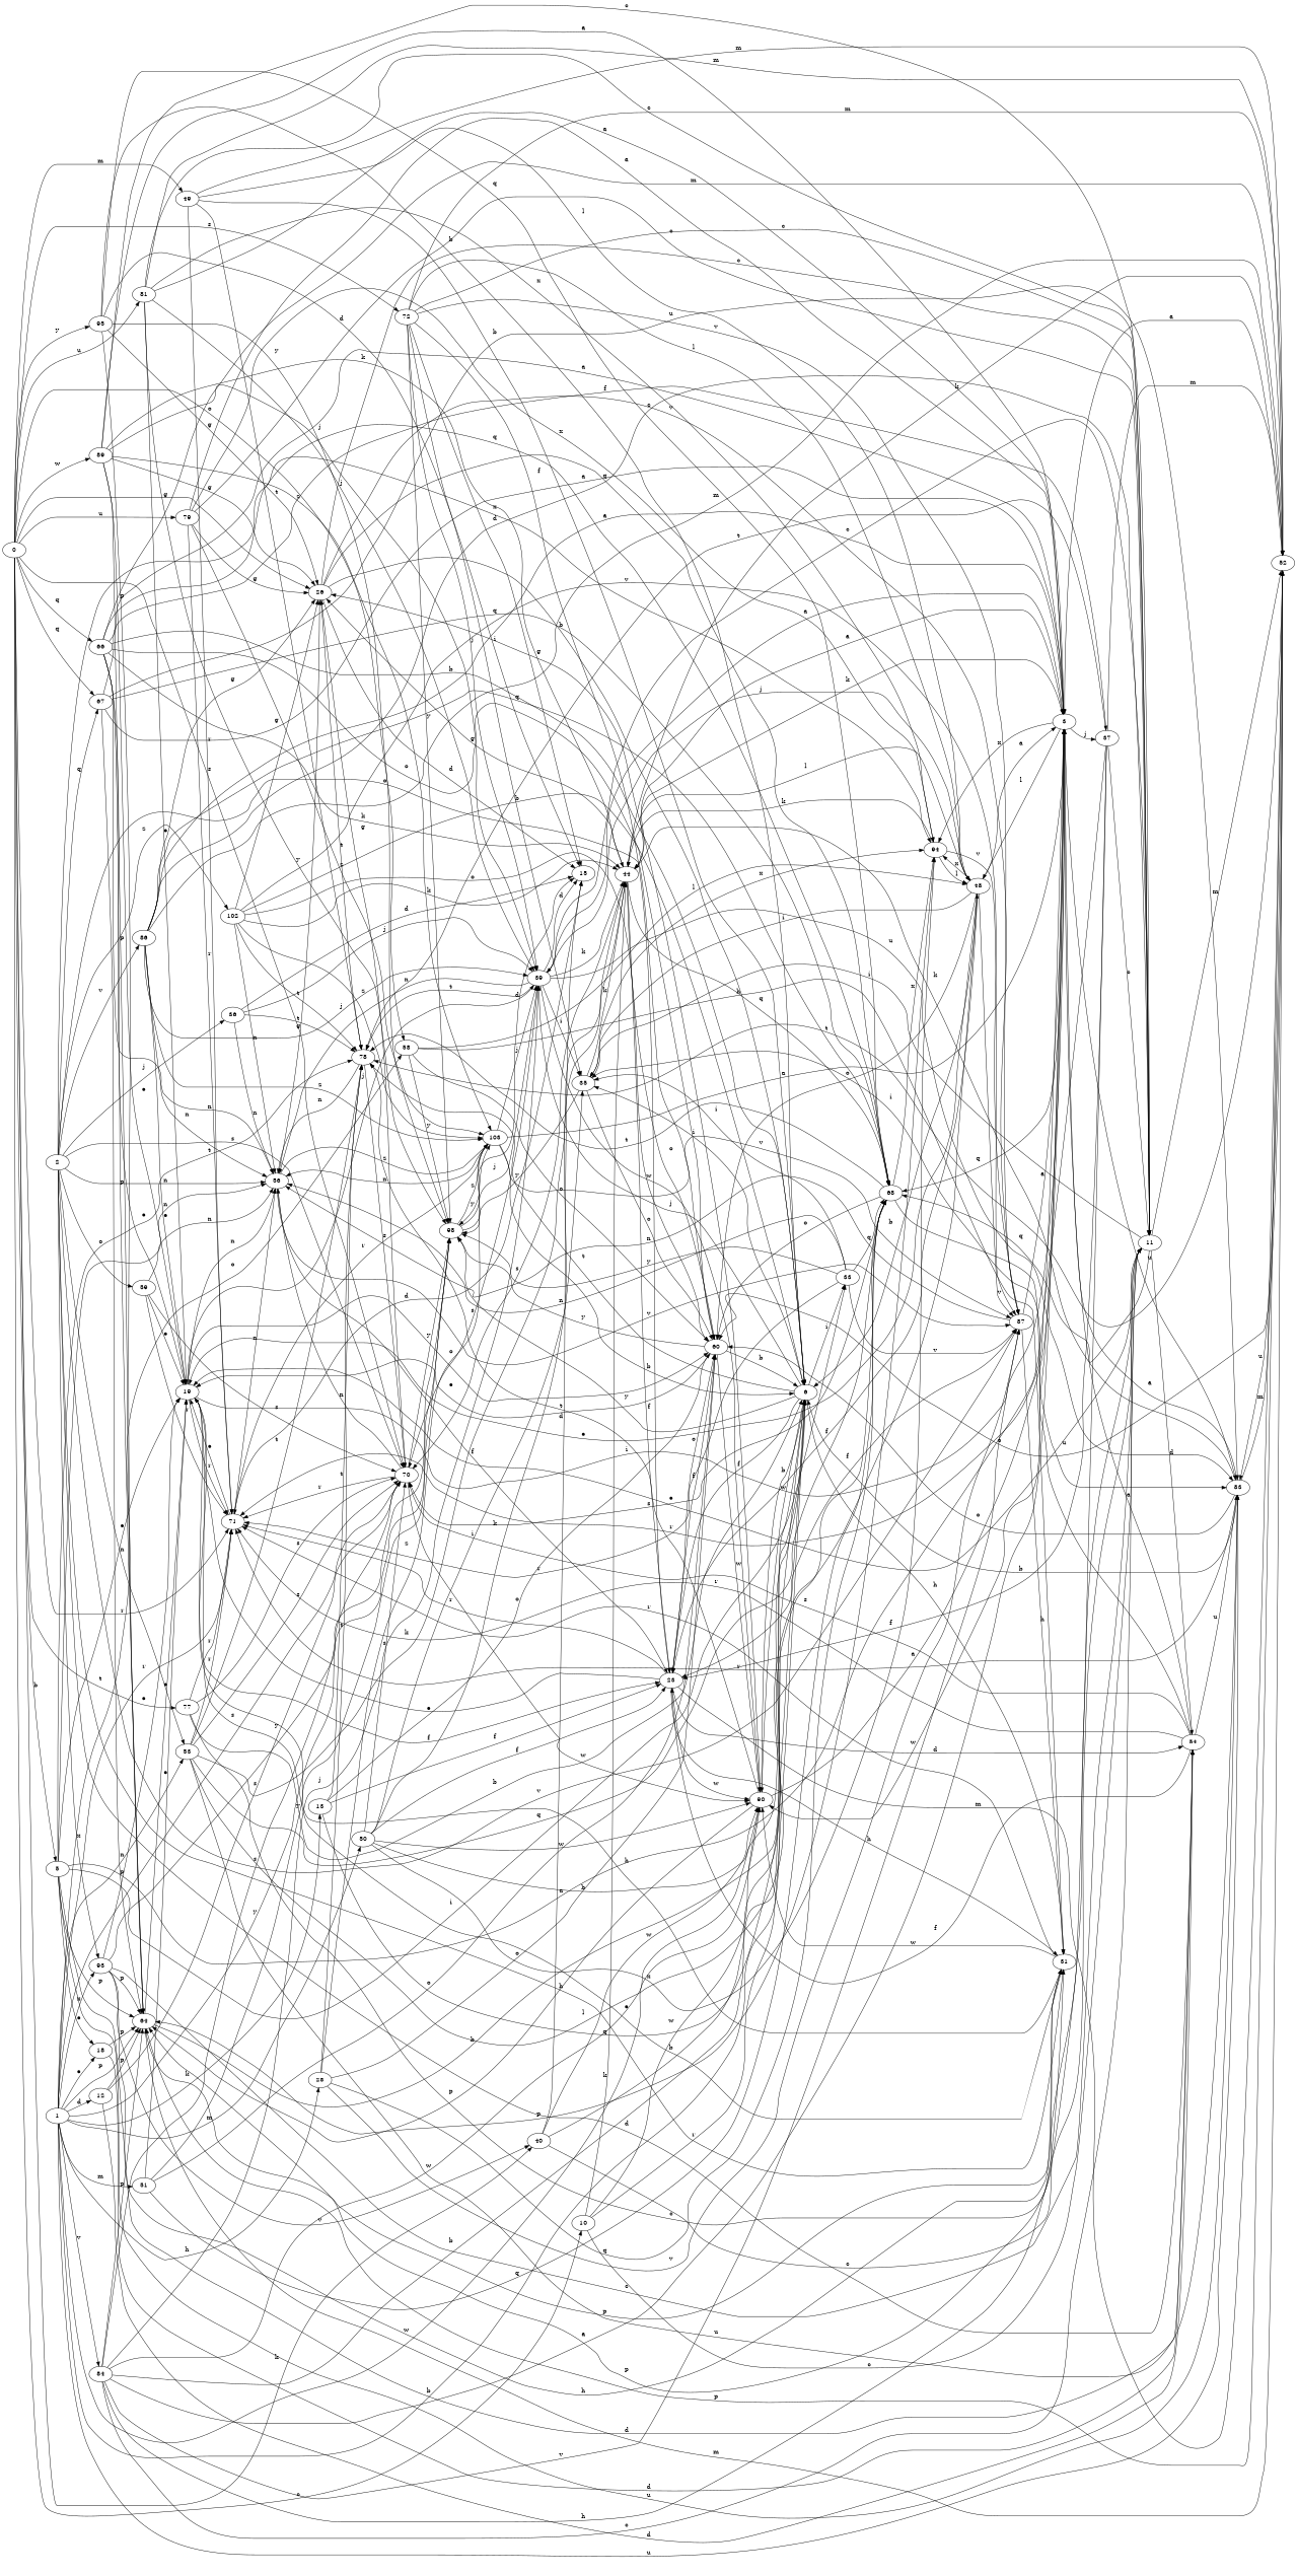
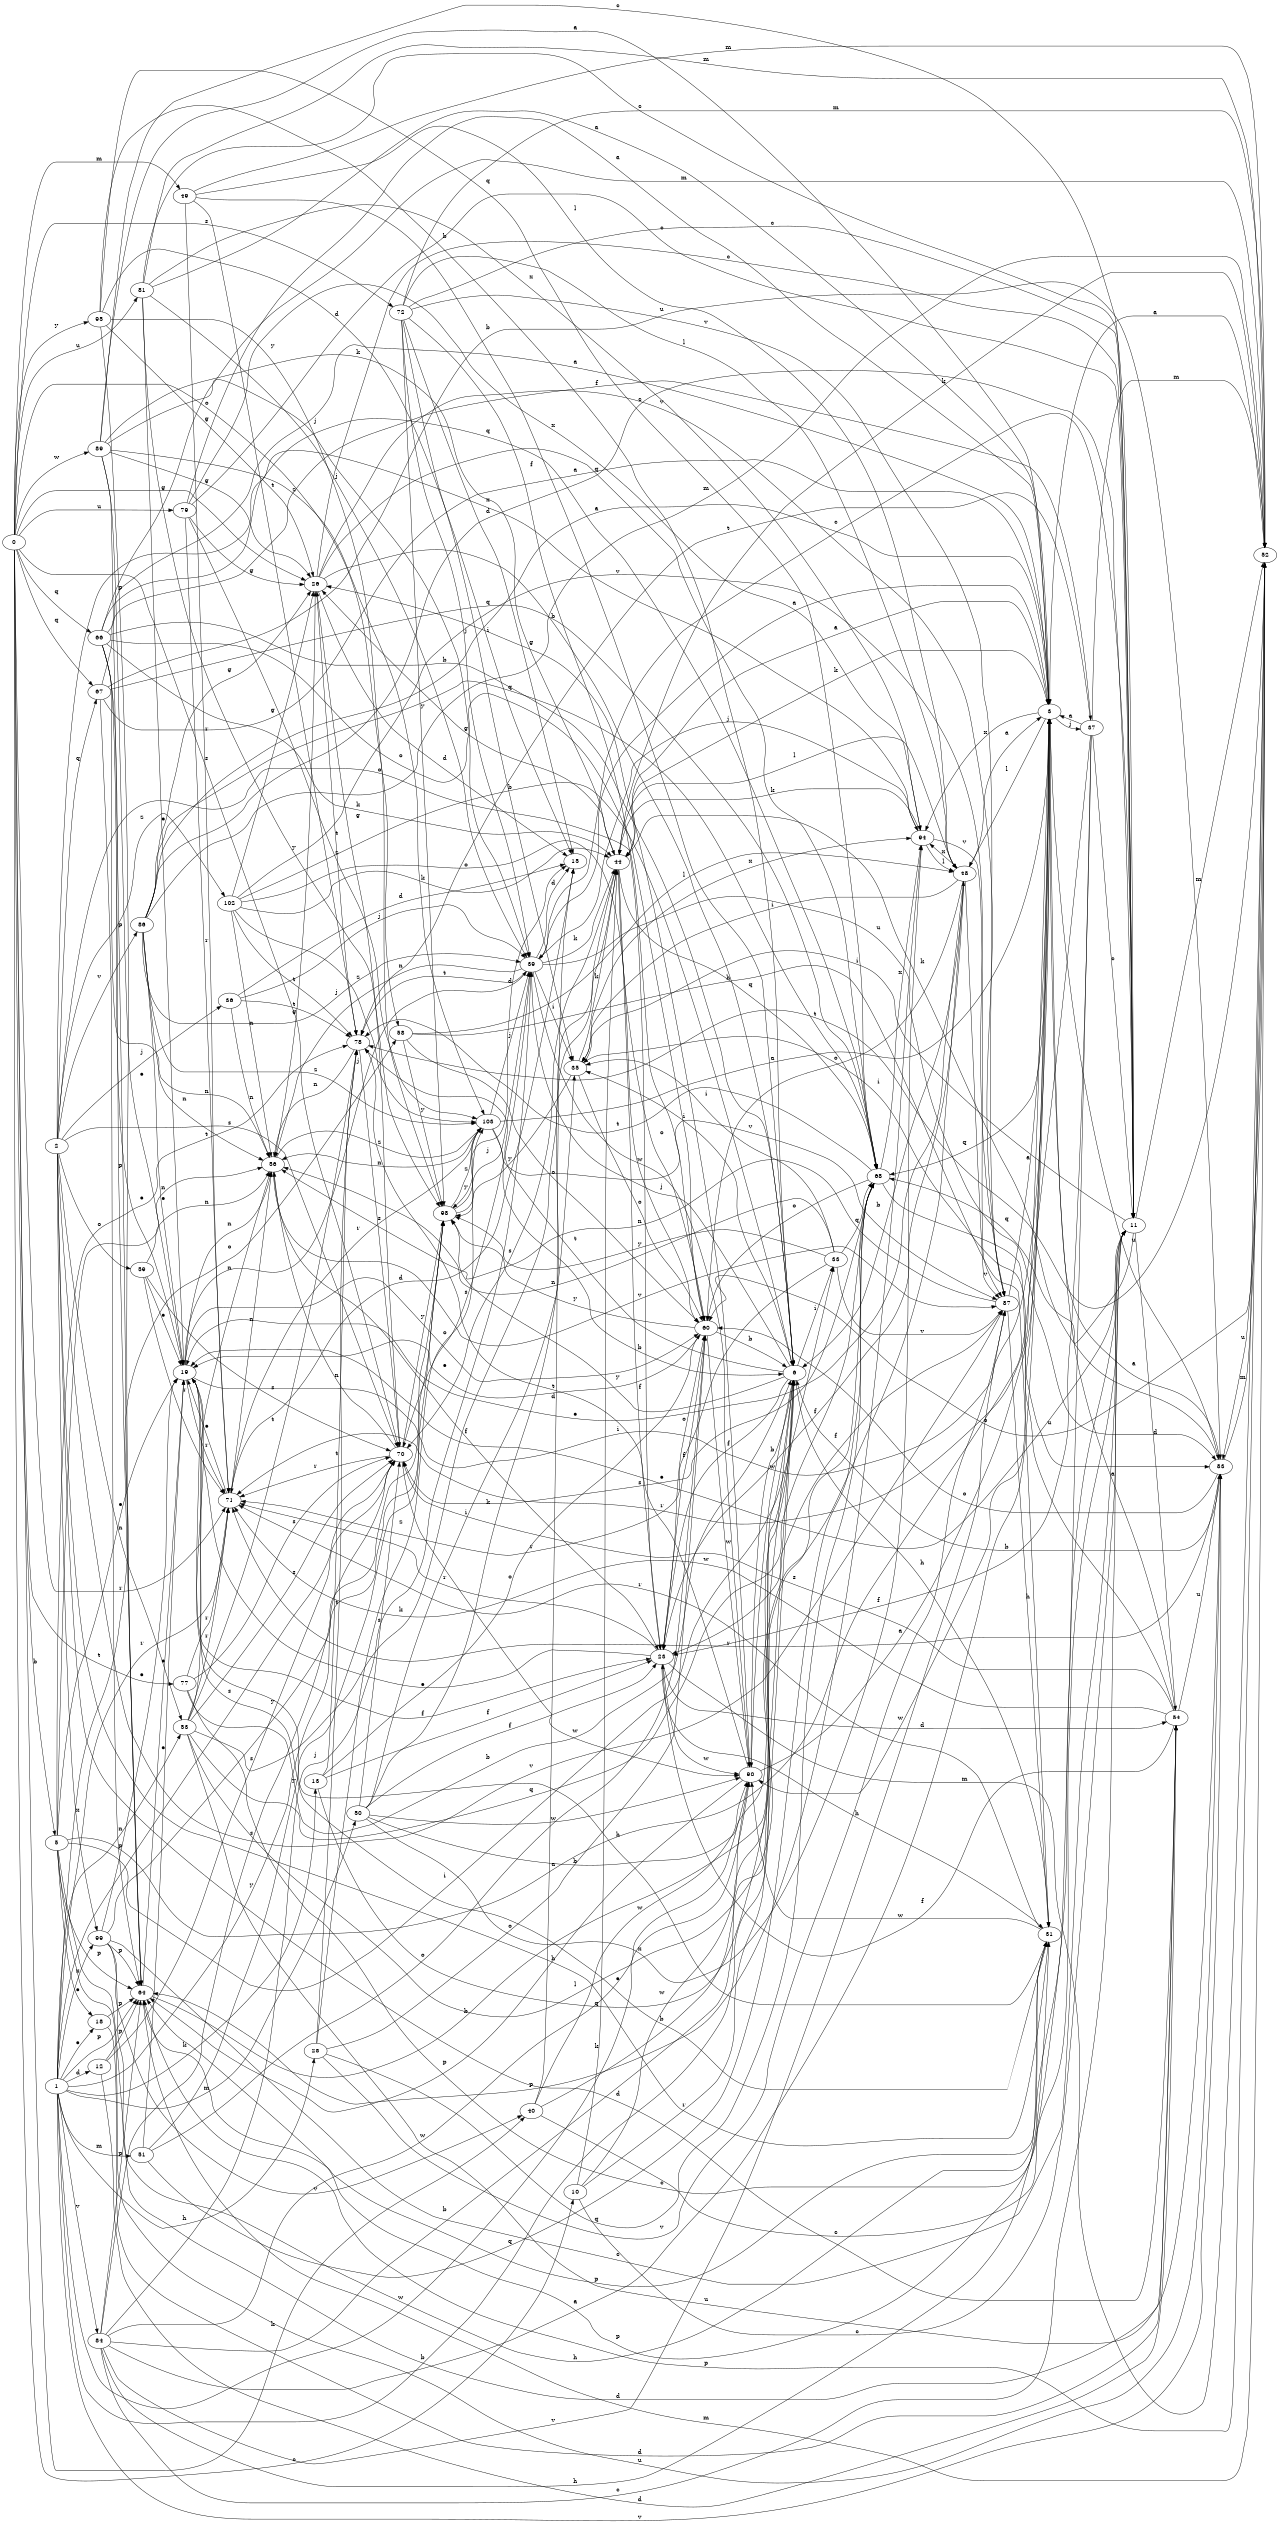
  strict digraph {
    rankdir=LR
    0
    5
    10
    26
    40
    49
    58
    66
    67
    71
    72
    n12 [label=70]
    77
    79
    81
    89
    95
    18
    64
    83
    n21 [label=54]
    56
    3
    19
    33
    78
    6
    90
    44
    11
    87
    68
    15
    48
    52
    98
    31
    60
    37
    23
    35
    39
    94
    103
    1
    12
    28
    n48 [label=13]
    50
    51
    53
    84
-   93
+   93 [label=99]
    2
    36
    59
    86
    102
    0 -> 5 [label=b]
    0 -> 10 [label=c]
    0 -> 26 [label=g]
    0 -> 40 [label=k]
    0 -> 49 [label=m]
    0 -> 58 [label=o]
    0 -> 66 [label=q]
    0 -> 67 [label=q]
    0 -> 71 [label=r]
    0 -> 72 [label=s]
    0 -> n12 [label=s]
    0 -> 77 [label=t]
    0 -> 79 [label=u]
    0 -> 81 [label=u]
    0 -> 89 [label=w]
    0 -> 95 [label=y]
    5 -> 18 [label=e]
    5 -> 64 [label=p]
    5 -> 83 [label=u]
    5 -> n21 [label=d]
    5 -> 56 [label=n]
    5 -> 3 [label=a]
    5 -> 19 [label=e]
    5 -> 33 [label=i]
    5 -> 78 [label=t]
    10 -> 6 [label=r]
    10 -> 90 [label=w]
    10 -> 44 [label=k]
    10 -> 11 [label=c]
    26 -> 78 [label=t]
    26 -> 6 [label=b]
    26 -> 11 [label=c]
    26 -> 87 [label=v]
    26 -> 68 [label=q]
    26 -> 15 [label=d]
    40 -> 6 [label=b]
    40 -> 90 [label=w]
    40 -> 11 [label=c]
    40 -> 15 [label=d]
    49 -> 71 [label=r]
    49 -> 78 [label=t]
    49 -> 6 [label=b]
    49 -> 48 [label=l]
    49 -> 52 [label=m]
    58 -> 48 [label=l]
    58 -> 98 [label=y]
    58 -> 31 [label=h]
    58 -> 60 [label=o]
    66 -> 64 [label=p]
    66 -> 56 [label=n]
    66 -> 3 [label=a]
    66 -> 19 [label=e]
    66 -> 6 [label=b]
    66 -> 44 [label=k]
    66 -> 68 [label=q]
    66 -> 52 [label=m]
    66 -> 60 [label=o]
    67 -> 64 [label=p]
    67 -> 83 [label=u]
    67 -> 3 [label=a]
    67 -> 68 [label=q]
    67 -> 37 [label=f]
    71 -> 56 [label=n]
    71 -> 19 [label=e]
    71 -> 15 [label=d]
    72 -> 11 [label=c]
    72 -> 87 [label=v]
    72 -> 15 [label=d]
    72 -> 48 [label=l]
    72 -> 52 [label=m]
    72 -> 98 [label=y]
    72 -> 23 [label=f]
    72 -> 35 [label=i]
    72 -> 39 [label=j]
    n12 -> 26 [label=g]
    n12 -> 71 [label=r]
    n12 -> 56 [label=n]
    n12 -> 90 [label=w]
    n12 -> 98 [label=y]
    77 -> 71 [label=r]
    77 -> n12 [label=s]
    77 -> 6 [label=b]
    77 -> 11 [label=c]
    79 -> 26 [label=g]
    79 -> 71 [label=r]
    79 -> 3 [label=a]
    79 -> 11 [label=c]
    79 -> 94 [label=x]
    79 -> 103 [label=z]
    81 -> 3 [label=a]
    81 -> 19 [label=e]
    81 -> 11 [label=c]
    81 -> 52 [label=m]
    81 -> 98 [label=y]
    81 -> 39 [label=j]
    81 -> 94 [label=x]
    89 -> 26 [label=g]
    89 -> 64 [label=p]
    89 -> 3 [label=a]
    89 -> 19 [label=e]
    89 -> 44 [label=k]
    89 -> 11 [label=c]
    89 -> 39 [label=j]
    89 -> 103 [label=z]
    95 -> 26 [label=g]
    95 -> 64 [label=p]
    95 -> 6 [label=b]
    95 -> 68 [label=q]
    95 -> 15 [label=d]
    95 -> 98 [label=y]
    18 -> 64 [label=p]
    18 -> n21 [label=d]
    64 -> 19 [label=e]
    64 -> 6 [label=b]
    64 -> 52 [label=m]
    83 -> 71 [label=r]
    83 -> 3 [label=a]
    83 -> 6 [label=b]
    83 -> 44 [label=k]
    83 -> 52 [label=m]
    83 -> 60 [label=o]
-   n21 -> 71 [label=r]
+   n21 -> 71 [label=w]
    n21 -> n12 [label=s]
    n21 -> 83 [label=u]
    n21 -> 3 [label=a]
    n21 -> 23 [label=f]
    n21 -> 35 [label=i]
    56 -> 26 [label=g]
    56 -> 87 [label=v]
    56 -> 23 [label=f]
    56 -> 103 [label=z]
    3 -> 83 [label=u]
    3 -> 90 [label=w]
    3 -> 44 [label=k]
    3 -> 68 [label=q]
    3 -> 48 [label=l]
    3 -> 37 [label=j]
    3 -> 94 [label=x]
    19 -> 71 [label=r]
    19 -> 56 [label=n]
    19 -> 3 [label=i]
    19 -> 31 [label=h]
    19 -> 60 [label=o]
    19 -> 23 [label=f]
    19 -> 39 [label=j]
    33 -> 71 [label=r]
    33 -> 56 [label=n]
    33 -> 87 [label=v]
    33 -> 68 [label=q]
    33 -> 98 [label=y]
    33 -> 35 [label=i]
    78 -> n12 [label=s]
    78 -> 56 [label=n]
    6 -> 33 [label=i]
    6 -> 78 [label=t]
    6 -> 90 [label=w]
    6 -> 98 [label=y]
    6 -> 31 [label=h]
    6 -> 23 [label=f]
    6 -> 35 [label=i]
    6 -> 39 [label=j]
    90 -> 26 [label=g]
    90 -> 64 [label=p]
    90 -> 3 [label=a]
    90 -> 78 [label=t]
    90 -> 6 [label=b]
    44 -> 26 [label=g]
    44 -> n12 [label=s]
    44 -> 3 [label=a]
    44 -> 68 [label=q]
    44 -> 48 [label=l]
    44 -> 60 [label=o]
    44 -> 23 [label=f]
    11 -> n21 [label=d]
    11 -> 19 [label=e]
    11 -> 68 [label=q]
    11 -> 52 [label=m]
    11 -> 35 [label=i]
    87 -> 56 [label=n]
    87 -> 3 [label=a]
    87 -> 31 [label=h]
    87 -> 23 [label=f]
    68 -> n12 [label=s]
    68 -> 83 [label=u]
    68 -> 78 [label=t]
    68 -> 60 [label=o]
    68 -> 94 [label=x]
    48 -> 3 [label=a]
    48 -> 19 [label=e]
    48 -> 6 [label=b]
    48 -> 87 [label=v]
    48 -> 60 [label=o]
    48 -> 23 [label=f]
    48 -> 35 [label=i]
    48 -> 94 [label=x]
    52 -> 64 [label=p]
    52 -> 83 [label=u]
    52 -> 3 [label=a]
    52 -> 78 [label=t]
    52 -> 44 [label=k]
    52 -> 60 [label=o]
    98 -> 15 [label=d]
    98 -> 39 [label=j]
    98 -> 103 [label=z]
    31 -> 71 [label=r]
    31 -> 64 [label=p]
    31 -> 19 [label=e]
    31 -> 90 [label=w]
    60 -> 19 [label=e]
    60 -> 6 [label=b]
    60 -> 90 [label=w]
    60 -> 98 [label=y]
    60 -> 23 [label=f]
    37 -> 71 [label=r]
    37 -> 64 [label=p]
+   37 -> 3 [label=a]
    37 -> 78 [label=t]
    37 -> 11 [label=c]
    37 -> 52 [label=m]
    37 -> 23 [label=f]
    23 -> 71 [label=r]
    23 -> n21 [label=d]
    23 -> 19 [label=e]
    23 -> 90 [label=w]
    23 -> 52 [label=m]
    23 -> 31 [label=h]
    23 -> 60 [label=o]
    35 -> 44 [label=k]
    35 -> 98 [label=y]
    35 -> 60 [label=o]
    35 -> 94 [label=x]
    39 -> n12 [label=s]
    39 -> 83 [label=u]
    39 -> 56 [label=n]
    39 -> 3 [label=a]
    39 -> 78 [label=t]
    39 -> 90 [label=w]
    39 -> 44 [label=k]
    39 -> 11 [label=c]
    39 -> 15 [label=d]
    39 -> 35 [label=i]
    94 -> 64 [label=p]
    94 -> 44 [label=k]
    94 -> 87 [label=v]
    94 -> 48 [label=l]
-   48 -> 39 [label=j]
+   94 -> 39 [label=j]
    103 -> 71 [label=r]
    103 -> 56 [label=n]
    103 -> 3 [label=a]
    103 -> 6 [label=b]
    103 -> 87 [label=v]
    103 -> 98 [label=y]
    103 -> 39 [label=j]
    1 -> 58 [label=o]
    1 -> 71 [label=r]
    1 -> n12 [label=s]
    1 -> 18 [label=e]
    1 -> 64 [label=p]
-   1 -> 83 [label=u]
+   1 -> 83 [label=v]
    1 -> 6 [label=b]
    1 -> 90 [label=w]
    1 -> 98 [label=y]
    1 -> 12 [label=d]
    1 -> 28 [label=h]
    1 -> n48 [label=k]
    1 -> 50 [label=m]
    1 -> 51 [label=m]
    1 -> 53 [label=n]
    1 -> 84 [label=v]
    1 -> 93 [label=x]
    12 -> n12 [label=s]
    12 -> 64 [label=p]
    12 -> n21 [label=d]
    28 -> 78 [label=t]
    28 -> 87 [label=v]
    28 -> 68 [label=q]
    28 -> 60 [label=o]
    28 -> 103 [label=z]
    n48 -> 78 [label=t]
    n48 -> 68 [label=q]
    n48 -> 60 [label=o]
    n48 -> 23 [label=f]
    50 -> n12 [label=s]
    50 -> 6 [label=b]
    50 -> 90 [label=w]
    50 -> 44 [label=k]
    50 -> 23 [label=f]
    50 -> 35 [label=i]
    50 -> 94 [label=x]
    51 -> 19 [label=e]
    51 -> 68 [label=q]
    51 -> 98 [label=y]
    51 -> 60 [label=o]
    53 -> 71 [label=r]
    53 -> n12 [label=s]
    53 -> 83 [label=u]
    53 -> 78 [label=t]
    53 -> 44 [label=k]
    53 -> 68 [label=q]
    53 -> 48 [label=l]
    84 -> n12 [label=s]
    84 -> 64 [label=p]
    84 -> 3 [label=a]
    84 -> 6 [label=b]
    84 -> 90 [label=w]
    84 -> 11 [label=c]
    84 -> 87 [label=v]
    84 -> 31 [label=h]
    84 -> 39 [label=j]
    93 -> 40 [label=v]
    93 -> 64 [label=p]
    93 -> 19 [label=e]
    93 -> 11 [label=c]
    93 -> 98 [label=y]
    93 -> 31 [label=h]
    2 -> 67 [label=q]
    2 -> n12 [label=s]
    2 -> n21 [label=d]
-   2 -> 56 [label=n]
+   53 -> 56 [label=n]
    2 -> 87 [label=v]
    2 -> 31 [label=h]
    2 -> 60 [label=o]
    2 -> 94 [label=x]
    2 -> 53 [label=n]
    2 -> 93 [label=x]
    2 -> 36 [label=j]
    2 -> 59 [label=o]
    2 -> 86 [label=v]
    2 -> 102 [label=z]
    36 -> 56 [label=n]
    36 -> 78 [label=t]
    36 -> 15 [label=d]
    36 -> 39 [label=j]
    59 -> 71 [label=r]
    59 -> n12 [label=s]
    59 -> 56 [label=n]
    59 -> 19 [label=e]
    86 -> 26 [label=g]
    86 -> 56 [label=n]
    86 -> 3 [label=a]
    86 -> 19 [label=e]
    86 -> 11 [label=c]
    86 -> 68 [label=q]
    86 -> 52 [label=m]
    86 -> 39 [label=j]
    86 -> 103 [label=z]
    102 -> 26 [label=g]
    102 -> 56 [label=n]
    102 -> 78 [label=t]
    102 -> 6 [label=b]
    102 -> 44 [label=k]
    102 -> 87 [label=v]
    102 -> 60 [label=o]
    102 -> 103 [label=z]
  }
